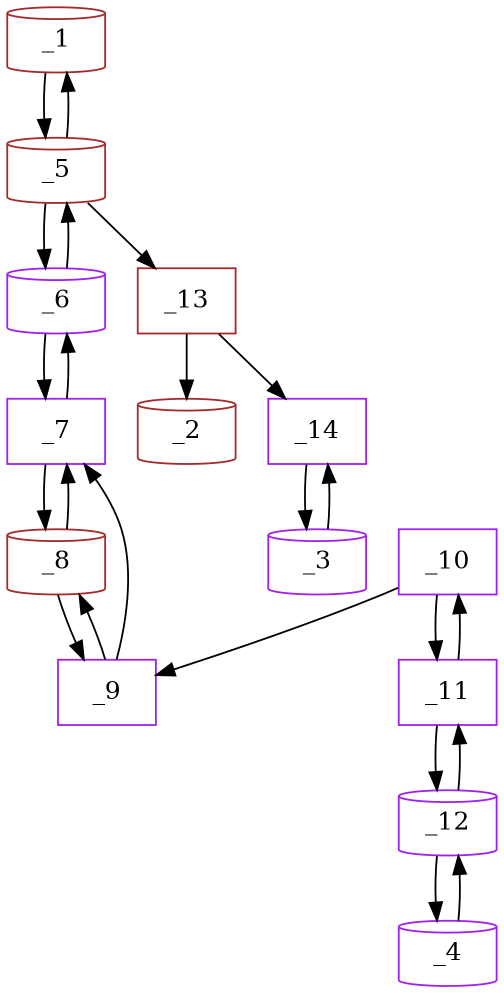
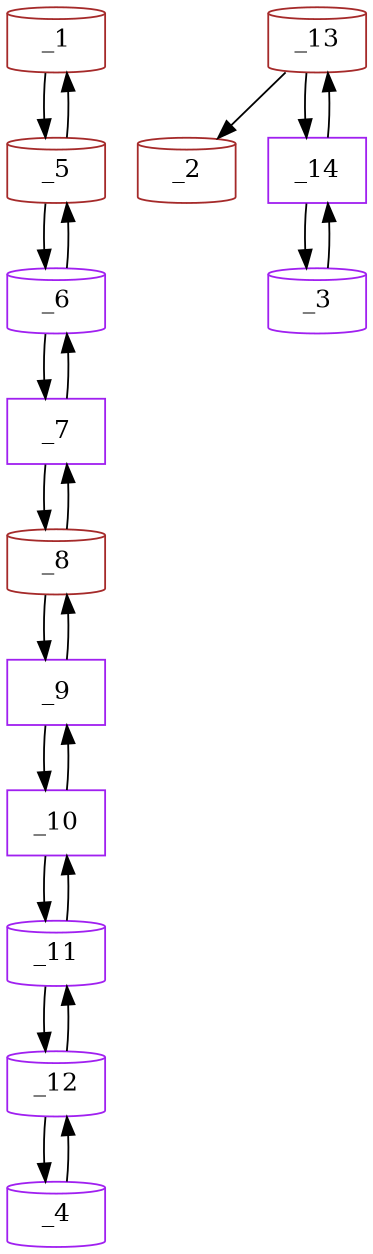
  digraph {
    node [color=purple shape=cylinder]
    edge [angle=2.553590 orient=0.554700]
    _1 [color=brown x=158.000000 y=140.000000]
    _5 [color=brown x=154.000000 y=154.000000]
    _6 [x=139.000000 y=159.000000]
    _7 [shape=box x=127.000000 y=167.000000]
    _2 [color=brown x=190.000000 y=186.000000]
-   _13 [color=brown shape=box x=198.000000 y=170.000000]
+   _13 [color=brown x=198.000000 y=170.000000]
    _14 [shape=box x=214.000000 y=176.000000]
    _3 [x=225.000000 y=189.000000]
    _4 [x=58.000000 y=215.000000]
    _12 [x=66.000000 y=203.000000]
-   _11 [shape=box x=76.000000 y=193.000000]
+   _11 [x=76.000000 y=193.000000]
    _10 [shape=box x=88.000000 y=187.000000]
    _8 [color=brown x=115.000000 y=175.000000]
    _9 [shape=box x=99.000000 y=180.000000]
    _1 -> _5 [angle=1.849096 orient=0.961524]
    _5 -> _1 [angle=-1.292497 orient=-0.961524]
    _5 -> _6 [angle=2.819842 orient=0.316228]
    _6 -> _5 [angle=-0.321751 orient=-0.316228]
    _6 -> _7
    _7 -> _6 [angle=-0.588003 orient=-0.554700]
    _7 -> _8
    _13 -> _2 [angle=2.034444 orient=0.894427]
    _13 -> _14 [angle=0.358771 orient=0.351123]
-   _5 -> _13 [angle=-2.782822 orient=-0.351123]
+   _14 -> _13 [angle=-2.782822 orient=-0.351123]
    _14 -> _3 [angle=0.868539 orient=0.763386]
    _3 -> _14 [angle=-2.273053 orient=-0.763386]
    _4 -> _12 [angle=-0.982794 orient=-0.832050]
    _12 -> _4 [angle=2.158799 orient=0.832050]
    _12 -> _11 [angle=-0.785398 orient=-0.707107]
    _11 -> _12 [angle=2.356194 orient=0.707107]
    _11 -> _10 [angle=-0.463648 orient=-0.447214]
    _10 -> _11 [angle=2.677945 orient=0.447214]
    _10 -> _9 [angle=-0.566729 orient=-0.536875]
    _8 -> _7 [angle=-0.588003 orient=-0.554700]
    _8 -> _9 [angle=2.838708 orient=0.298275]
-   _9 -> _7 [angle=2.574863 orient=0.536875]
+   _9 -> _10 [angle=2.574863 orient=0.536875]
    _9 -> _8 [angle=-0.302885 orient=-0.298275]
  }
